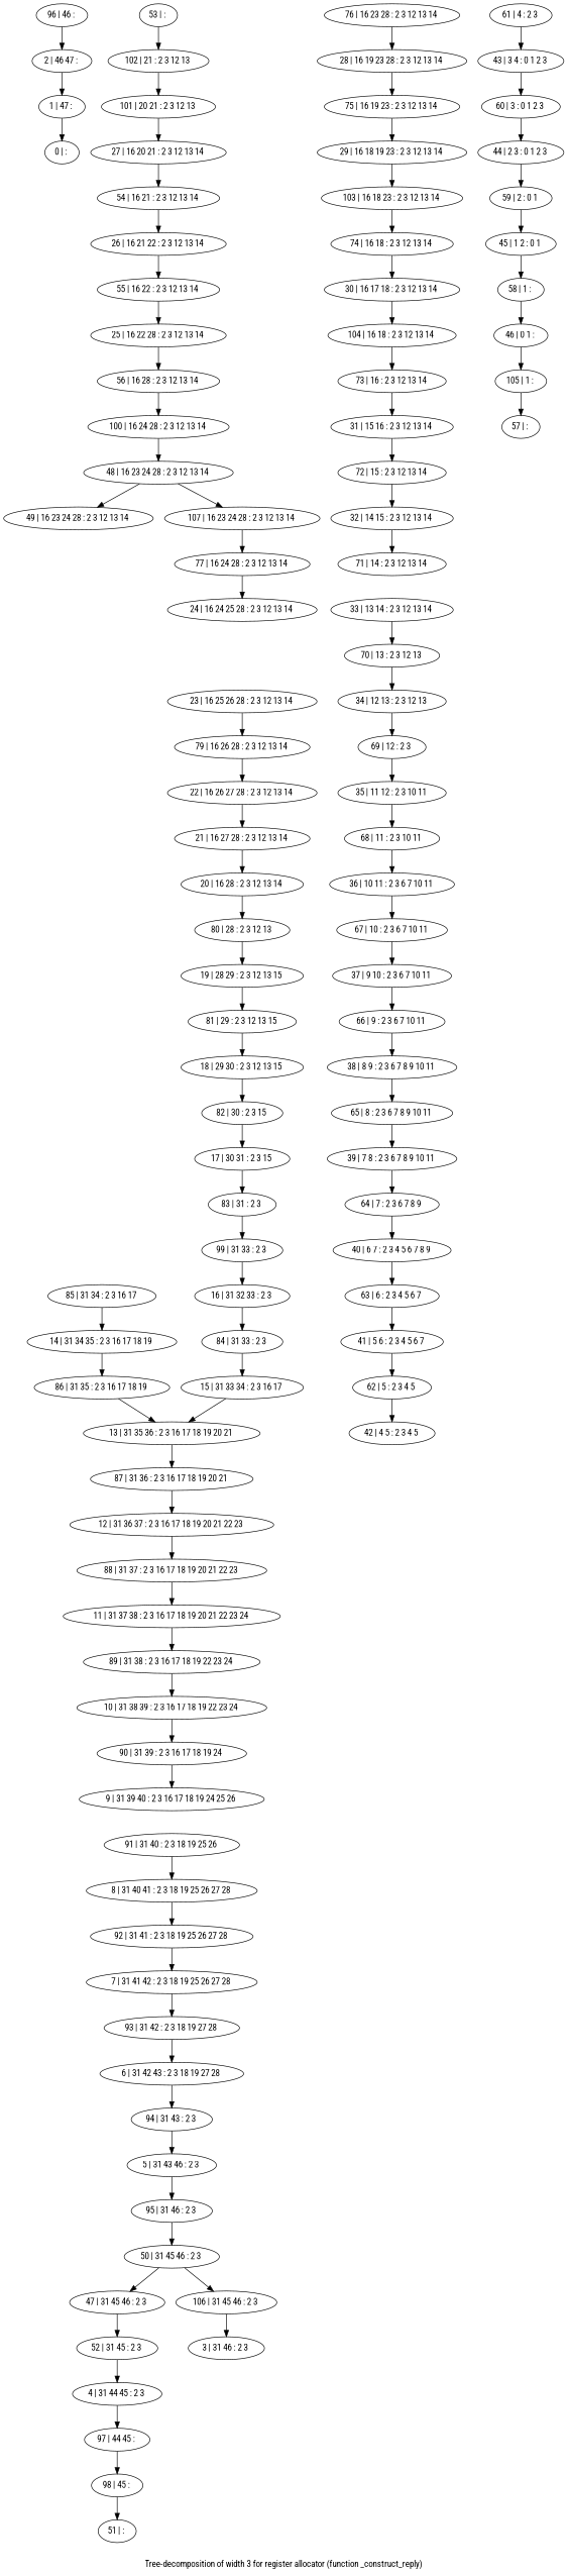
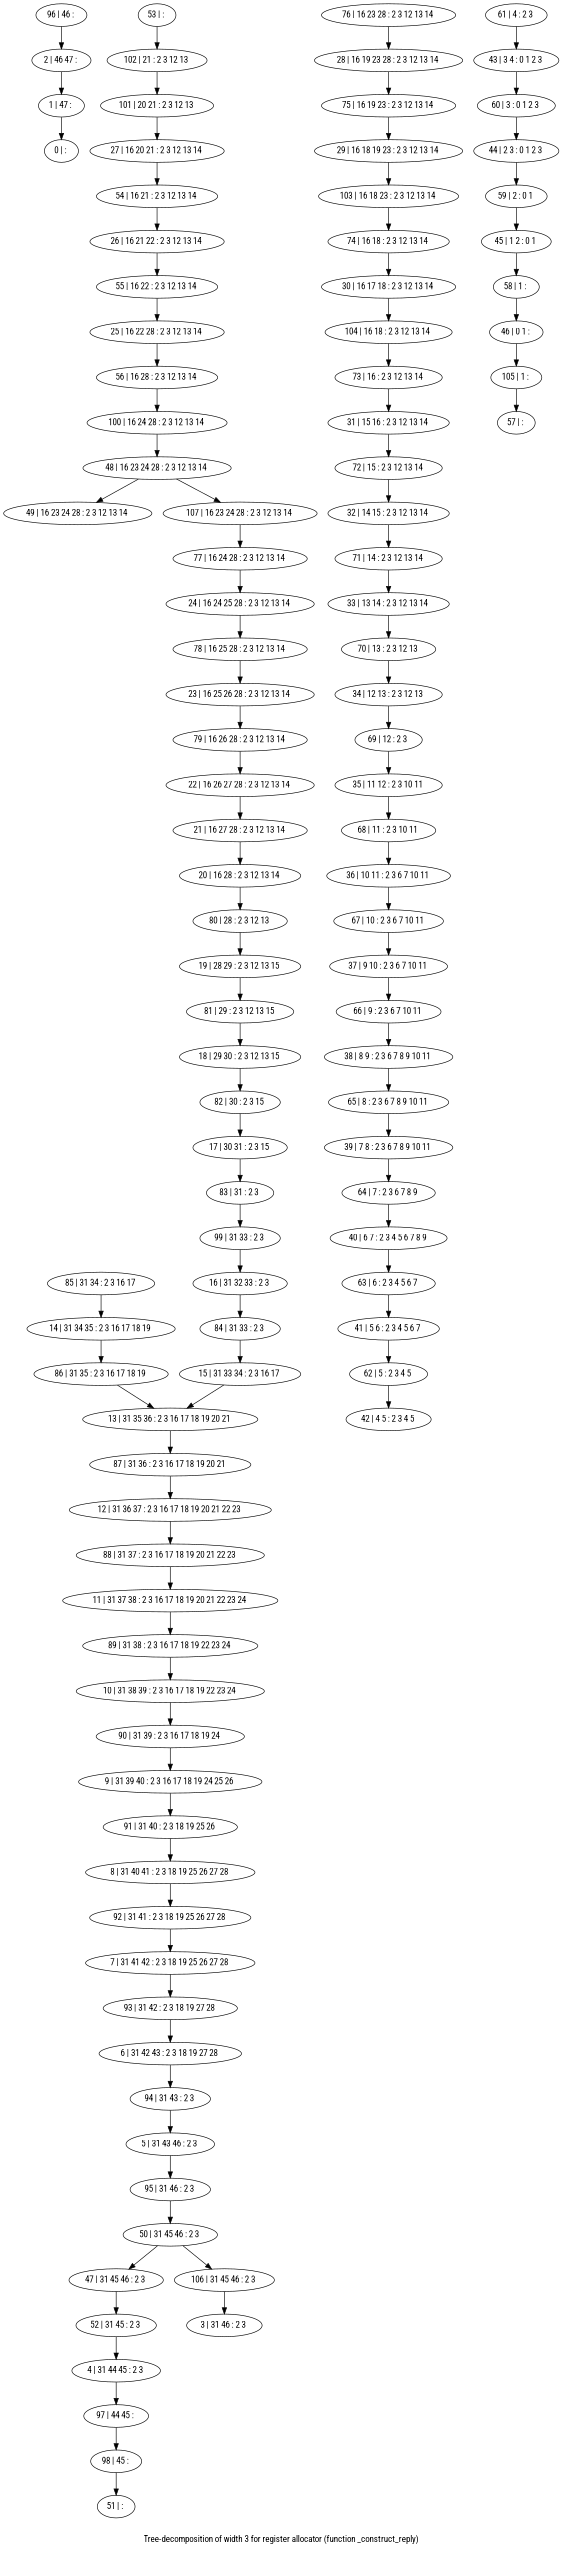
  digraph {
    fontname="Roboto Condensed"
    label="Tree-decomposition of width 3 for register allocator (function _construct_reply)"
    node [fontname="Roboto Condensed"]
    edge [fontname="Roboto Condensed"]
    n1 [label="0 | : "]
    n2 [label="1 | 47 : "]
    n3 [label="2 | 46 47 : "]
    n4 [label="3 | 31 46 : 2 3 "]
    n5 [label="96 | 46 : "]
    n6 [label="4 | 31 44 45 : 2 3 "]
    n7 [label="97 | 44 45 : "]
    n8 [label="98 | 45 : "]
    n9 [label="5 | 31 43 46 : 2 3 "]
    n10 [label="95 | 31 46 : 2 3 "]
    n11 [label="50 | 31 45 46 : 2 3 "]
    n12 [label="6 | 31 42 43 : 2 3 18 19 27 28 "]
    n13 [label="94 | 31 43 : 2 3 "]
    n14 [label="7 | 31 41 42 : 2 3 18 19 25 26 27 28 "]
    n15 [label="93 | 31 42 : 2 3 18 19 27 28 "]
    n16 [label="8 | 31 40 41 : 2 3 18 19 25 26 27 28 "]
    n17 [label="92 | 31 41 : 2 3 18 19 25 26 27 28 "]
    n18 [label="9 | 31 39 40 : 2 3 16 17 18 19 24 25 26 "]
    n19 [label="91 | 31 40 : 2 3 18 19 25 26 "]
    n20 [label="10 | 31 38 39 : 2 3 16 17 18 19 22 23 24 "]
    n21 [label="90 | 31 39 : 2 3 16 17 18 19 24 "]
    n22 [label="11 | 31 37 38 : 2 3 16 17 18 19 20 21 22 23 24 "]
    n23 [label="89 | 31 38 : 2 3 16 17 18 19 22 23 24 "]
    n24 [label="12 | 31 36 37 : 2 3 16 17 18 19 20 21 22 23 "]
    n25 [label="88 | 31 37 : 2 3 16 17 18 19 20 21 22 23 "]
    n26 [label="13 | 31 35 36 : 2 3 16 17 18 19 20 21 "]
    n27 [label="87 | 31 36 : 2 3 16 17 18 19 20 21 "]
    n28 [label="14 | 31 34 35 : 2 3 16 17 18 19 "]
    n29 [label="86 | 31 35 : 2 3 16 17 18 19 "]
    n30 [label="15 | 31 33 34 : 2 3 16 17 "]
    n31 [label="85 | 31 34 : 2 3 16 17 "]
    n32 [label="16 | 31 32 33 : 2 3 "]
    n33 [label="84 | 31 33 : 2 3 "]
    n34 [label="17 | 30 31 : 2 3 15 "]
    n35 [label="83 | 31 : 2 3 "]
    n36 [label="99 | 31 33 : 2 3 "]
    n37 [label="18 | 29 30 : 2 3 12 13 15 "]
    n38 [label="82 | 30 : 2 3 15 "]
    n39 [label="19 | 28 29 : 2 3 12 13 15 "]
    n40 [label="81 | 29 : 2 3 12 13 15 "]
    n41 [label="20 | 16 28 : 2 3 12 13 14 "]
    n42 [label="80 | 28 : 2 3 12 13 "]
    n43 [label="21 | 16 27 28 : 2 3 12 13 14 "]
    n44 [label="22 | 16 26 27 28 : 2 3 12 13 14 "]
    n45 [label="23 | 16 25 26 28 : 2 3 12 13 14 "]
    n46 [label="79 | 16 26 28 : 2 3 12 13 14 "]
    n47 [label="24 | 16 24 25 28 : 2 3 12 13 14 "]
+   n48 [label="78 | 16 25 28 : 2 3 12 13 14 "]
    n49 [label="25 | 16 22 28 : 2 3 12 13 14 "]
    n50 [label="56 | 16 28 : 2 3 12 13 14 "]
    n51 [label="100 | 16 24 28 : 2 3 12 13 14 "]
    n52 [label="26 | 16 21 22 : 2 3 12 13 14 "]
    n53 [label="55 | 16 22 : 2 3 12 13 14 "]
    n54 [label="27 | 16 20 21 : 2 3 12 13 14 "]
    n55 [label="54 | 16 21 : 2 3 12 13 14 "]
    n56 [label="28 | 16 19 23 28 : 2 3 12 13 14 "]
    n57 [label="75 | 16 19 23 : 2 3 12 13 14 "]
    n58 [label="29 | 16 18 19 23 : 2 3 12 13 14 "]
    n59 [label="103 | 16 18 23 : 2 3 12 13 14 "]
    n60 [label="74 | 16 18 : 2 3 12 13 14 "]
    n61 [label="30 | 16 17 18 : 2 3 12 13 14 "]
    n62 [label="104 | 16 18 : 2 3 12 13 14 "]
    n63 [label="73 | 16 : 2 3 12 13 14 "]
    n64 [label="31 | 15 16 : 2 3 12 13 14 "]
    n65 [label="72 | 15 : 2 3 12 13 14 "]
    n66 [label="32 | 14 15 : 2 3 12 13 14 "]
    n67 [label="71 | 14 : 2 3 12 13 14 "]
    n68 [label="33 | 13 14 : 2 3 12 13 14 "]
    n69 [label="70 | 13 : 2 3 12 13 "]
    n70 [label="34 | 12 13 : 2 3 12 13 "]
    n71 [label="69 | 12 : 2 3 "]
    n72 [label="35 | 11 12 : 2 3 10 11 "]
    n73 [label="68 | 11 : 2 3 10 11 "]
    n74 [label="36 | 10 11 : 2 3 6 7 10 11 "]
    n75 [label="67 | 10 : 2 3 6 7 10 11 "]
    n76 [label="37 | 9 10 : 2 3 6 7 10 11 "]
    n77 [label="66 | 9 : 2 3 6 7 10 11 "]
    n78 [label="38 | 8 9 : 2 3 6 7 8 9 10 11 "]
    n79 [label="65 | 8 : 2 3 6 7 8 9 10 11 "]
    n80 [label="39 | 7 8 : 2 3 6 7 8 9 10 11 "]
    n81 [label="64 | 7 : 2 3 6 7 8 9 "]
    n82 [label="40 | 6 7 : 2 3 4 5 6 7 8 9 "]
    n83 [label="63 | 6 : 2 3 4 5 6 7 "]
    n84 [label="41 | 5 6 : 2 3 4 5 6 7 "]
    n85 [label="62 | 5 : 2 3 4 5 "]
    n86 [label="42 | 4 5 : 2 3 4 5 "]
    n87 [label="61 | 4 : 2 3 "]
    n88 [label="43 | 3 4 : 0 1 2 3 "]
    n89 [label="60 | 3 : 0 1 2 3 "]
    n90 [label="44 | 2 3 : 0 1 2 3 "]
    n91 [label="59 | 2 : 0 1 "]
    n92 [label="45 | 1 2 : 0 1 "]
    n93 [label="58 | 1 : "]
    n94 [label="46 | 0 1 : "]
    n95 [label="105 | 1 : "]
    n96 [label="57 | : "]
    n97 [label="47 | 31 45 46 : 2 3 "]
    n98 [label="52 | 31 45 : 2 3 "]
    n99 [label="48 | 16 23 24 28 : 2 3 12 13 14 "]
    n100 [label="49 | 16 23 24 28 : 2 3 12 13 14 "]
    n101 [label="107 | 16 23 24 28 : 2 3 12 13 14 "]
    n102 [label="77 | 16 24 28 : 2 3 12 13 14 "]
    n103 [label="76 | 16 23 28 : 2 3 12 13 14 "]
    n104 [label="106 | 31 45 46 : 2 3 "]
    n105 [label="51 | : "]
    n106 [label="53 | : "]
    n107 [label="102 | 21 : 2 3 12 13 "]
    n108 [label="101 | 20 21 : 2 3 12 13 "]
    n2 -> n1
    n3 -> n2
    n5 -> n3
    n6 -> n7
    n7 -> n8
    n8 -> n105
    n9 -> n10
    n10 -> n11
    n11 -> n97
    n11 -> n104
    n12 -> n13
    n13 -> n9
    n14 -> n15
    n15 -> n12
    n16 -> n17
    n17 -> n14
+   n18 -> n19
    n19 -> n16
    n20 -> n21
    n21 -> n18
    n22 -> n23
    n23 -> n20
    n24 -> n25
    n25 -> n22
    n26 -> n27
    n27 -> n24
    n28 -> n29
    n29 -> n26
    n30 -> n26
    n31 -> n28
    n32 -> n33
    n33 -> n30
    n34 -> n35
    n35 -> n36
    n36 -> n32
    n37 -> n38
    n38 -> n34
    n39 -> n40
    n40 -> n37
    n41 -> n42
    n42 -> n39
    n43 -> n41
    n44 -> n43
    n45 -> n46
    n46 -> n44
+   n47 -> n48
+   n48 -> n45
    n49 -> n50
    n50 -> n51
    n51 -> n99
    n52 -> n53
    n53 -> n49
    n54 -> n55
    n55 -> n52
    n56 -> n57
    n57 -> n58
    n58 -> n59
    n59 -> n60
    n60 -> n61
    n61 -> n62
    n62 -> n63
    n63 -> n64
    n64 -> n65
    n65 -> n66
    n66 -> n67
+   n67 -> n68
    n68 -> n69
    n69 -> n70
    n70 -> n71
    n71 -> n72
    n72 -> n73
    n73 -> n74
    n74 -> n75
    n75 -> n76
    n76 -> n77
    n77 -> n78
    n78 -> n79
    n79 -> n80
    n80 -> n81
    n81 -> n82
    n82 -> n83
    n83 -> n84
    n84 -> n85
    n85 -> n86
    n87 -> n88
    n88 -> n89
    n89 -> n90
    n90 -> n91
    n91 -> n92
    n92 -> n93
    n93 -> n94
    n94 -> n95
    n95 -> n96
    n97 -> n98
    n98 -> n6
    n99 -> n100
    n99 -> n101
    n101 -> n102
    n102 -> n47
    n103 -> n56
    n104 -> n4
    n106 -> n107
    n107 -> n108
    n108 -> n54
  }
